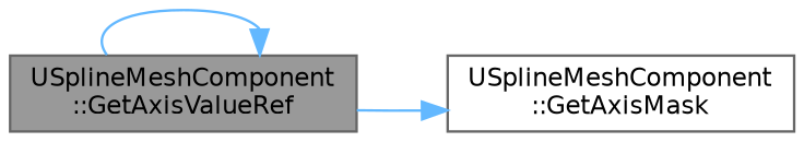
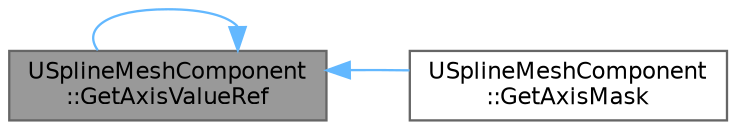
  digraph {
    rankdir=LR
    node [fontname=Helvetica fontsize=10 shape=box style=filled]
    edge [color=steelblue1 fontname=Helvetica fontsize=10 labelfontname=Helvetica labelfontsize=10 style=solid]
    n1 [color=gray40 fillcolor=grey60 fontcolor=black height=0.2 label="USplineMeshComponent\l::GetAxisValueRef" width=0.4]
    n2 [color=grey40 fillcolor=white height=0.2 label="USplineMeshComponent\l::GetAxisMask" width=0.4]
    n1 -> n1
-   n1 -> n2
+   n2 -> n1
  }
